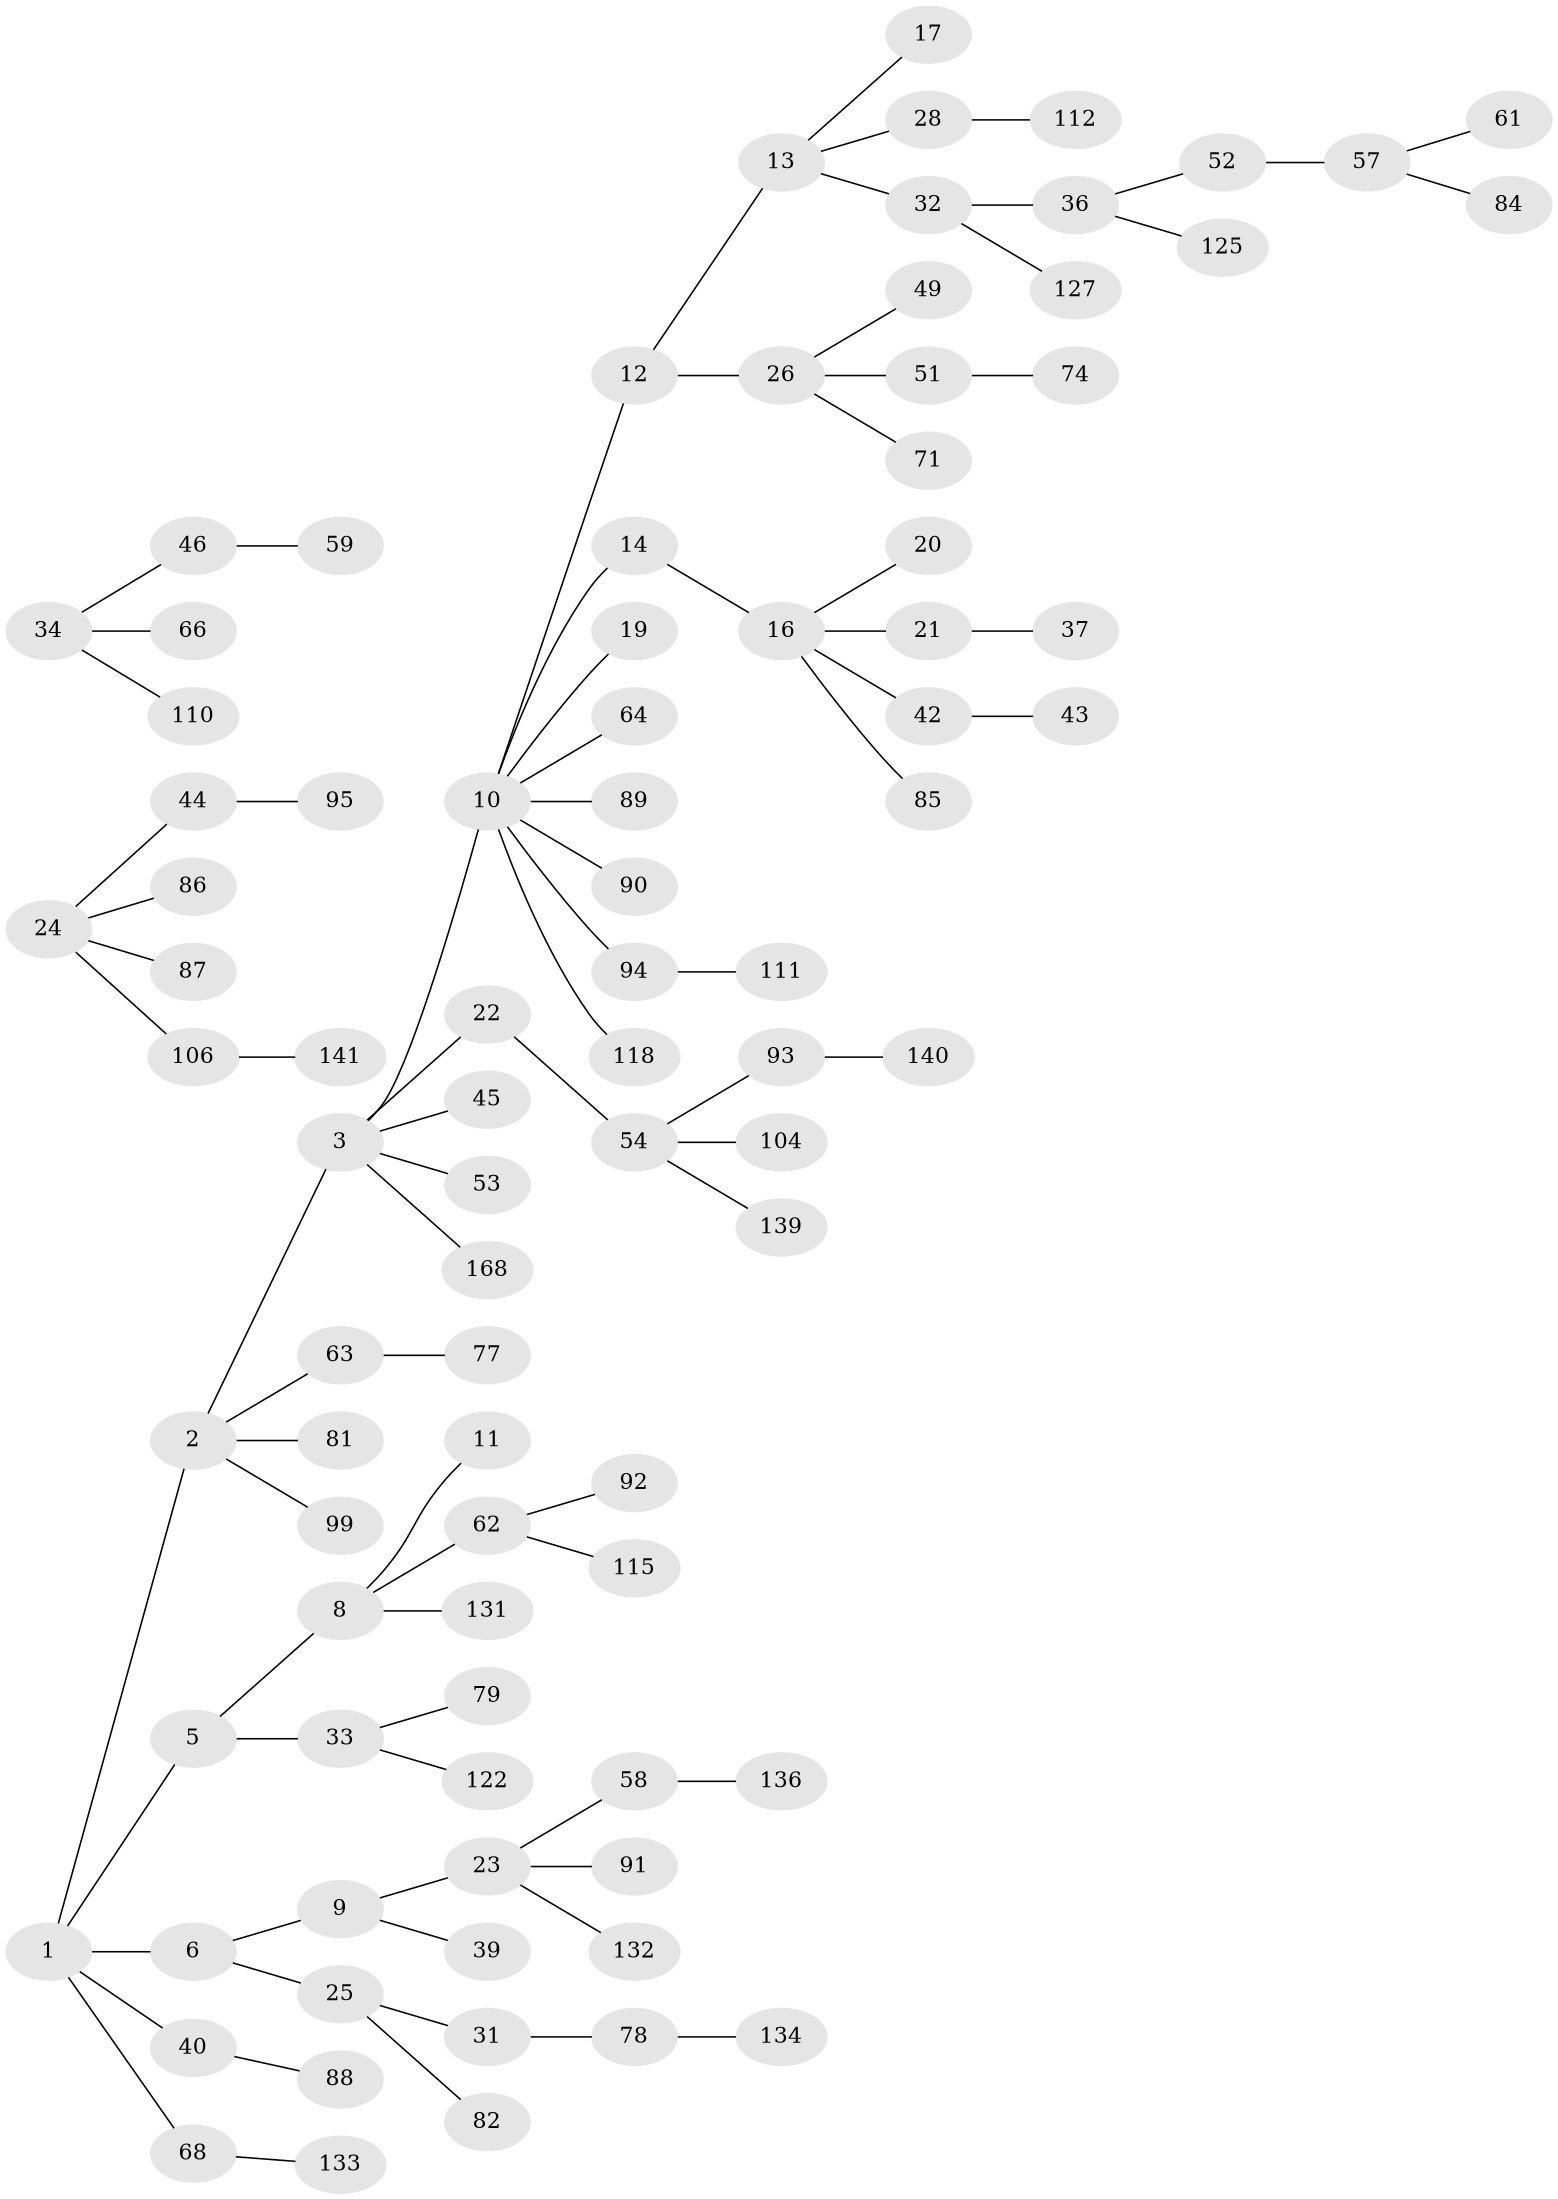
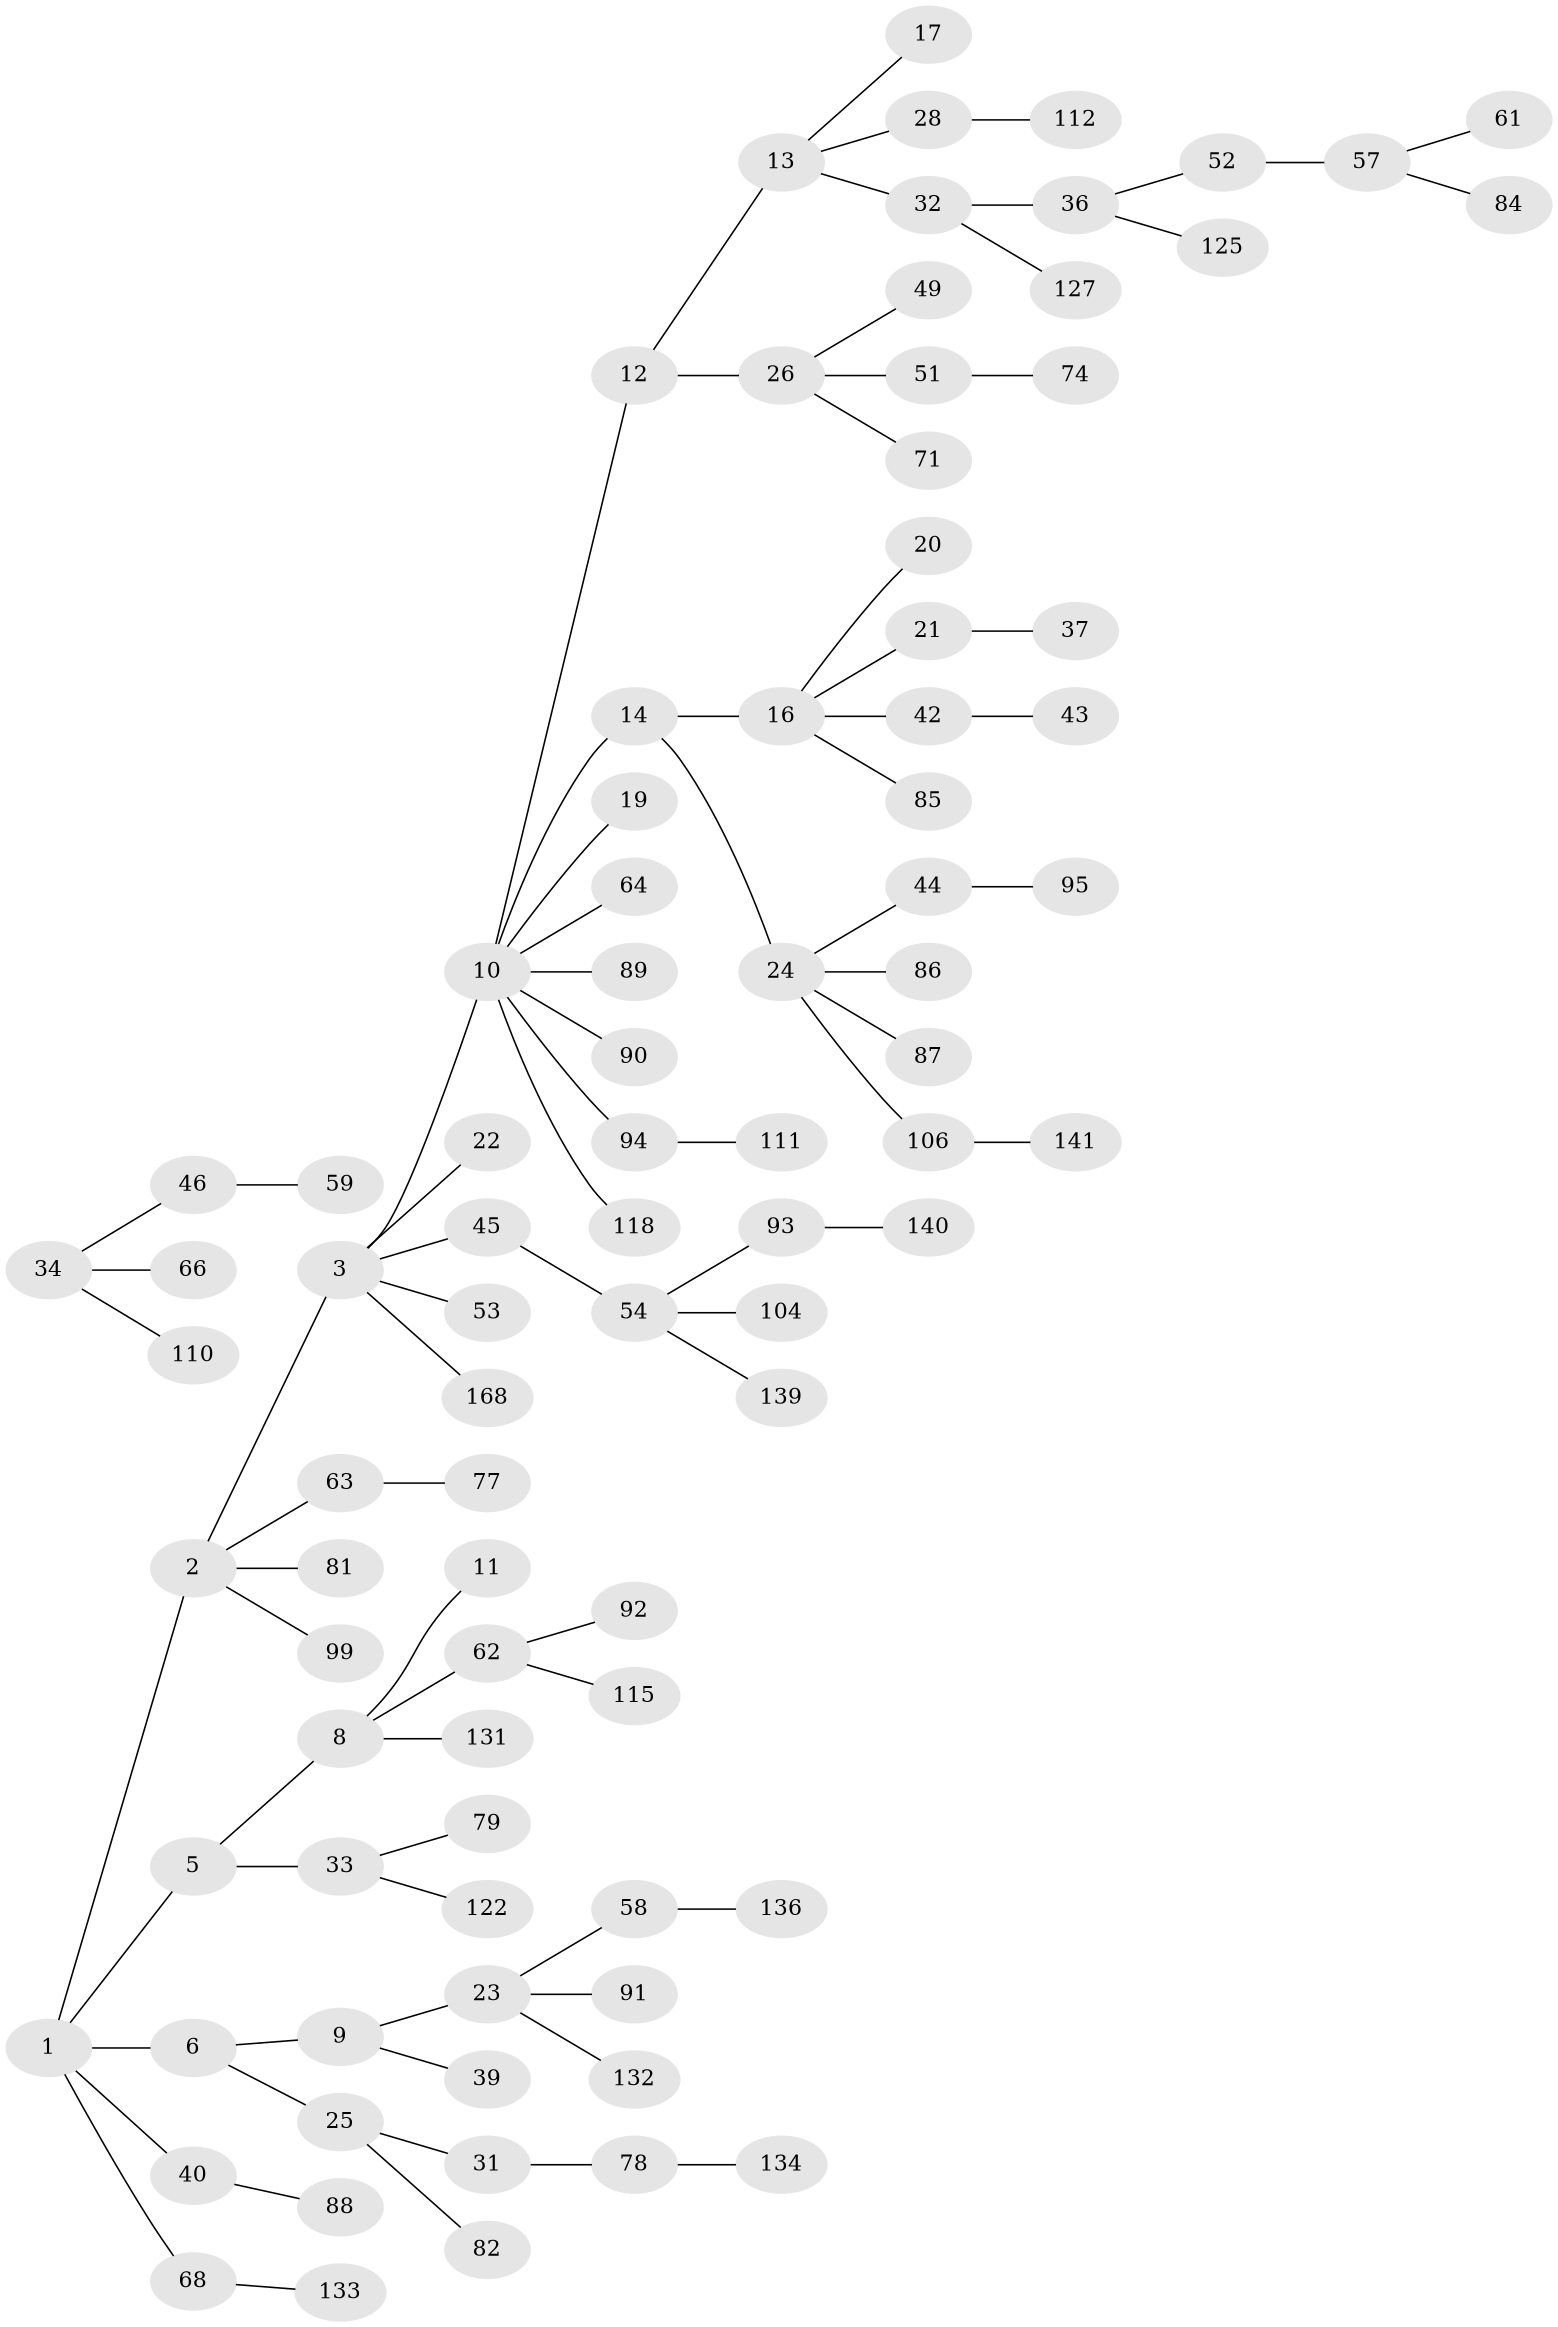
  graph {
    rankdir=LR
    node [color=gray90 style=filled]
    1 [super="+30"]
    2 [super="+38"]
    5 [super="+96"]
    6 [super="+7"]
    40 [super="+73"]
    68 [super="+75"]
    3 [super="+4"]
    63
    81 [super="+116"]
    99
    8 [super="+129"]
    33 [super="+113"]
    9 [super="+47"]
    25 [super="+67"]
    88
    133
    10 [super="+15"]
    22
    45 [super="+72"]
    53 [super="+100"]
    n21 [label=168]
    77 [super="+105"]
    12 [super="+27"]
    14 [super="+50"]
    19 [super="+123"]
    64
    89 [super="+126"]
    90
    94
    118
    54 [super="+65"]
    11 [super="+117"]
    62 [super="+70"]
    131
    79
    122
    23 [super="+55"]
    39 [super="+130"]
    31
    82 [super="+107"]
    92
    115
    58 [super="+135"]
    91 [super="+114"]
    132 [super="+138"]
    78 [super="+137"]
    13 [super="+18"]
    26 [super="+41"]
    16 [super="+83"]
    24 [super="+60"]
    111
    17 [super="+76"]
    28 [super="+101"]
    32 [super="+108"]
    49
    51
    71
    112
    36 [super="+124"]
    127
    20 [super="+80"]
    21 [super="+98"]
    42 [super="+69"]
    85 [super="+120"]
    44
    86
    n67 [label=87 super="+102"]
    106
    37 [super="+48"]
    43 [super="+87"]
    136
    95
    141
    74
    34 [super="+35"]
    46 [super="+56"]
    66 [super="+119"]
    110
    134
    52 [super="+121"]
    125
    59
    57
    93 [super="+109"]
    104
    139
    61
    84 [super="+103"]
    140
    1 -- 2
    1 -- 5
    1 -- 6
    1 -- 40
    1 -- 68
    2 -- 3
    2 -- 63
    2 -- 81
    2 -- 99
    5 -- 8
    5 -- 33
    6 -- 9
    6 -- 25
    40 -- 88
    68 -- 133
    3 -- 10
    3 -- 22
    3 -- 45
    3 -- 53
    3 -- n21
    63 -- 77
    8 -- 11
    8 -- 62
    8 -- 131
    33 -- 79
    33 -- 122
    9 -- 23
    9 -- 39
    25 -- 31
    25 -- 82
    10 -- 12
    10 -- 14
    10 -- 19
    10 -- 64
    10 -- 89
    10 -- 90
    10 -- 94
    10 -- 118
-   22 -- 54
+   45 -- 54
    12 -- 13
    12 -- 26
    14 -- 16
+   14 -- 24
    94 -- 111
    54 -- 93
    54 -- 104
    54 -- 139
    62 -- 92
    62 -- 115
    23 -- 58
    23 -- 91
    23 -- 132
    31 -- 78
    58 -- 136
    78 -- 134
    13 -- 17
    13 -- 28
    13 -- 32
    26 -- 49
    26 -- 51
    26 -- 71
    16 -- 20
    16 -- 21
    16 -- 42
    16 -- 85
    24 -- 44
    24 -- 86
    24 -- n67
    24 -- 106
    28 -- 112
    32 -- 36
    32 -- 127
    51 -- 74
    36 -- 52
    36 -- 125
    21 -- 37
    42 -- 43
    44 -- 95
    106 -- 141
    34 -- 46
    34 -- 66
    34 -- 110
    46 -- 59
    52 -- 57
    57 -- 61
    57 -- 84
    93 -- 140
  }
